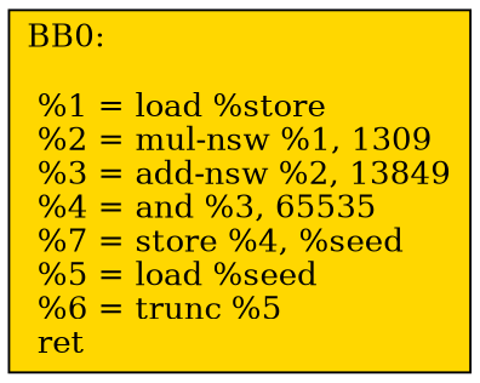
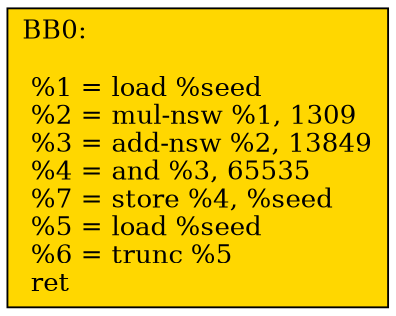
  digraph {
-   n1 [label="{BB0:\l\l  %1 = load %store\l %2 = mul-nsw %1,  1309\l %3 = add-nsw %2,  13849\l %4 = and %3,  65535\l %7 = store %4,  %seed\l %5 = load %seed\l %6 = trunc %5\l ret \l}" shape=record style=filled fillcolor=gold]
+   n1 [label="{BB0:\l\l  %1 = load %seed\l %2 = mul-nsw %1,  1309\l %3 = add-nsw %2,  13849\l %4 = and %3,  65535\l %7 = store %4,  %seed\l %5 = load %seed\l %6 = trunc %5\l ret \l}" shape=record style=filled fillcolor=gold]
  }
